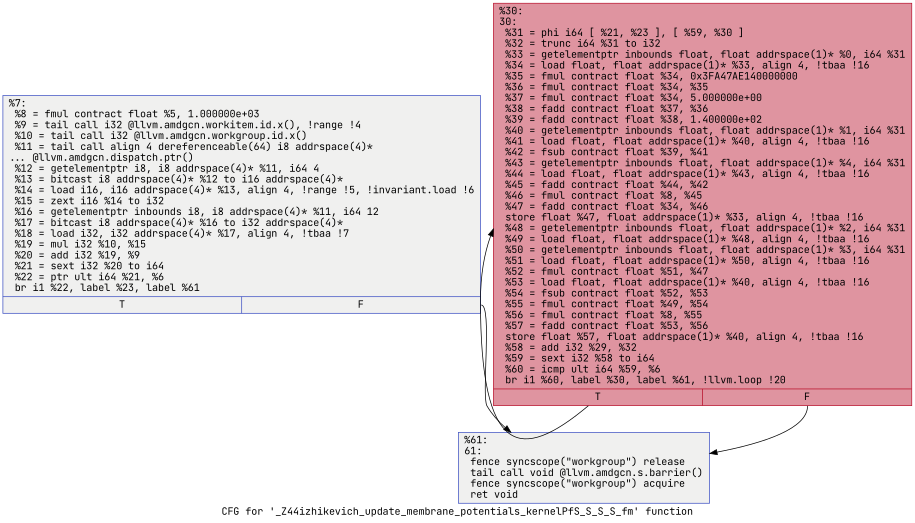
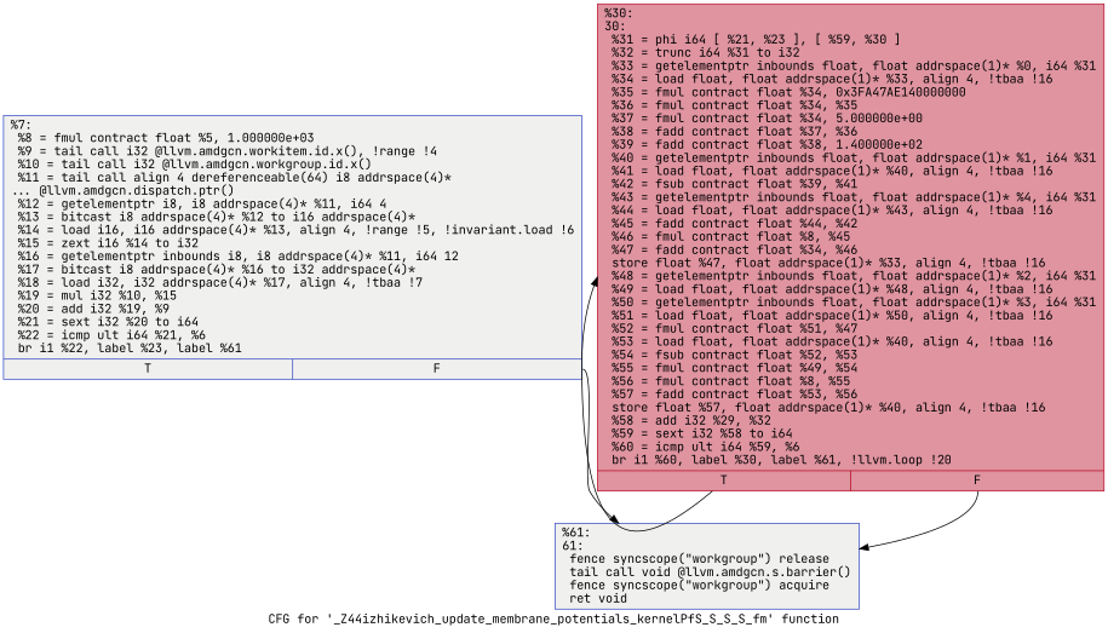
  digraph {
    fontname="JetBrains Mono"
    label="CFG for '_Z44izhikevich_update_membrane_potentials_kernelPfS_S_S_S_fm' function"
    node [color="#3d50c3ff" fillcolor="#dedcdb70" fontname="JetBrains Mono" shape=record style=filled]
    edge [fontname="JetBrains Mono" tailport=s1]
-   n1 [label="{%7:\l  %8 = fmul contract float %5, 1.000000e+03\l  %9 = tail call i32 @llvm.amdgcn.workitem.id.x(), !range !4\l  %10 = tail call i32 @llvm.amdgcn.workgroup.id.x()\l  %11 = tail call align 4 dereferenceable(64) i8 addrspace(4)*\l... @llvm.amdgcn.dispatch.ptr()\l  %12 = getelementptr i8, i8 addrspace(4)* %11, i64 4\l  %13 = bitcast i8 addrspace(4)* %12 to i16 addrspace(4)*\l  %14 = load i16, i16 addrspace(4)* %13, align 4, !range !5, !invariant.load !6\l  %15 = zext i16 %14 to i32\l  %16 = getelementptr inbounds i8, i8 addrspace(4)* %11, i64 12\l  %17 = bitcast i8 addrspace(4)* %16 to i32 addrspace(4)*\l  %18 = load i32, i32 addrspace(4)* %17, align 4, !tbaa !7\l  %19 = mul i32 %10, %15\l  %20 = add i32 %19, %9\l  %21 = sext i32 %20 to i64\l  %22 = ptr ult i64 %21, %6\l  br i1 %22, label %23, label %61\l|{<s0>T|<s1>F}}"]
+   n1 [label="{%7:\l  %8 = fmul contract float %5, 1.000000e+03\l  %9 = tail call i32 @llvm.amdgcn.workitem.id.x(), !range !4\l  %10 = tail call i32 @llvm.amdgcn.workgroup.id.x()\l  %11 = tail call align 4 dereferenceable(64) i8 addrspace(4)*\l... @llvm.amdgcn.dispatch.ptr()\l  %12 = getelementptr i8, i8 addrspace(4)* %11, i64 4\l  %13 = bitcast i8 addrspace(4)* %12 to i16 addrspace(4)*\l  %14 = load i16, i16 addrspace(4)* %13, align 4, !range !5, !invariant.load !6\l  %15 = zext i16 %14 to i32\l  %16 = getelementptr inbounds i8, i8 addrspace(4)* %11, i64 12\l  %17 = bitcast i8 addrspace(4)* %16 to i32 addrspace(4)*\l  %18 = load i32, i32 addrspace(4)* %17, align 4, !tbaa !7\l  %19 = mul i32 %10, %15\l  %20 = add i32 %19, %9\l  %21 = sext i32 %20 to i64\l  %22 = icmp ult i64 %21, %6\l  br i1 %22, label %23, label %61\l|{<s0>T|<s1>F}}"]
    n2 [label="{%61:\l61:                                               \l  fence syncscope(\"workgroup\") release\l  tail call void @llvm.amdgcn.s.barrier()\l  fence syncscope(\"workgroup\") acquire\l  ret void\l}"]
    n3 [color="#b70d28ff" fillcolor="#b70d2870" label="{%30:\l30:                                               \l  %31 = phi i64 [ %21, %23 ], [ %59, %30 ]\l  %32 = trunc i64 %31 to i32\l  %33 = getelementptr inbounds float, float addrspace(1)* %0, i64 %31\l  %34 = load float, float addrspace(1)* %33, align 4, !tbaa !16\l  %35 = fmul contract float %34, 0x3FA47AE140000000\l  %36 = fmul contract float %34, %35\l  %37 = fmul contract float %34, 5.000000e+00\l  %38 = fadd contract float %37, %36\l  %39 = fadd contract float %38, 1.400000e+02\l  %40 = getelementptr inbounds float, float addrspace(1)* %1, i64 %31\l  %41 = load float, float addrspace(1)* %40, align 4, !tbaa !16\l  %42 = fsub contract float %39, %41\l  %43 = getelementptr inbounds float, float addrspace(1)* %4, i64 %31\l  %44 = load float, float addrspace(1)* %43, align 4, !tbaa !16\l  %45 = fadd contract float %44, %42\l  %46 = fmul contract float %8, %45\l  %47 = fadd contract float %34, %46\l  store float %47, float addrspace(1)* %33, align 4, !tbaa !16\l  %48 = getelementptr inbounds float, float addrspace(1)* %2, i64 %31\l  %49 = load float, float addrspace(1)* %48, align 4, !tbaa !16\l  %50 = getelementptr inbounds float, float addrspace(1)* %3, i64 %31\l  %51 = load float, float addrspace(1)* %50, align 4, !tbaa !16\l  %52 = fmul contract float %51, %47\l  %53 = load float, float addrspace(1)* %40, align 4, !tbaa !16\l  %54 = fsub contract float %52, %53\l  %55 = fmul contract float %49, %54\l  %56 = fmul contract float %8, %55\l  %57 = fadd contract float %53, %56\l  store float %57, float addrspace(1)* %40, align 4, !tbaa !16\l  %58 = add i32 %29, %32\l  %59 = sext i32 %58 to i64\l  %60 = icmp ult i64 %59, %6\l  br i1 %60, label %30, label %61, !llvm.loop !20\l|{<s0>T|<s1>F}}"]
    n1 -> n2
    n3 -> n2
    n3 -> n3 [tailport=s0]
  }
